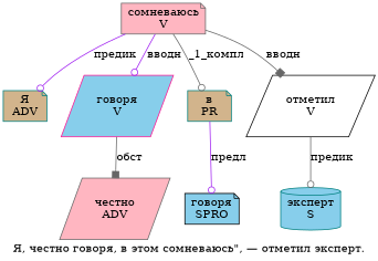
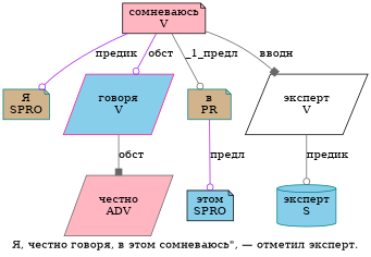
  digraph {
    label="Я, честно говоря, в этом сомневаюсь\", — отметил эксперт."
    node [color=teal fillcolor=skyblue penwidth=1 shape=note style=filled]
    edge [arrowhead=odot color=gray40]
-   n1 [fillcolor=tan label="Я\nADV"]
+   n1 [fillcolor=tan label="Я\nSPRO"]
    n2 [color=gray40 fillcolor=lightpink label="честно\nADV" shape=parallelogram]
    n3 [color=deeppink label="говоря\nV" shape=parallelogram]
    n4 [fillcolor=tan label="в\nPR"]
-   n5 [color=black label="говоря\nSPRO"]
-   n6 [color=gray40 fillcolor=lightpink label="сомневаюсь\nV"]
-   n7 [color=black fillcolor=white label="отметил\nV" shape=parallelogram]
+   n5 [color=black label="этом\nSPRO"]
+   n6 [color=black fillcolor=lightpink label="сомневаюсь\nV"]
+   n7 [color=black fillcolor=white label="эксперт\nV" shape=parallelogram]
    n8 [label="эксперт\nS" shape=cylinder]
    n3 -> n2 [arrowhead=box label="обст"]
    n4 -> n5 [color=purple label="предл"]
    n6 -> n1 [color=purple label="предик"]
-   n6 -> n3 [color=purple label="вводн"]
-   n6 -> n4 [label="_1_компл"]
+   n6 -> n3 [color=purple label="обст"]
+   n6 -> n4 [label="_1_предл"]
    n6 -> n7 [arrowhead=box label="вводн"]
    n7 -> n8 [label="предик"]
  }
